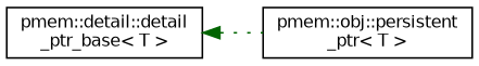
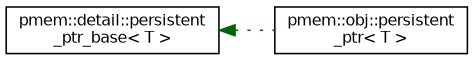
  digraph {
    rankdir=LR
    node [color=black fillcolor=white fontname=Helvetica fontsize=10 shape=record style=filled]
-   n1 [height=0.2 label="pmem::detail::detail\l_ptr_base\< T \>" width=0.4]
+   n1 [height=0.2 label="pmem::detail::persistent\l_ptr_base\< T \>" width=0.4]
    n2 [height=0.2 label="pmem::obj::persistent\l_ptr\< T \>" width=0.4]
    n1 -> n2 [color=darkgreen dir=back fontname=Helvetica fontsize=10 labelfontname=Helvetica labelfontsize=10 style=dotted]
  }
